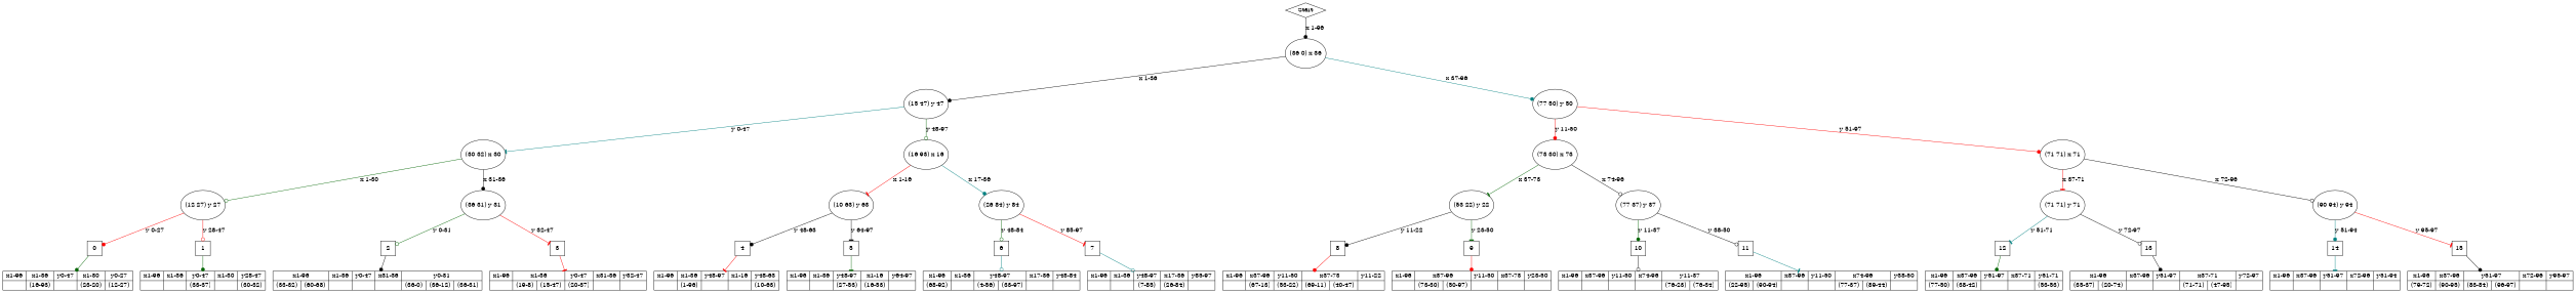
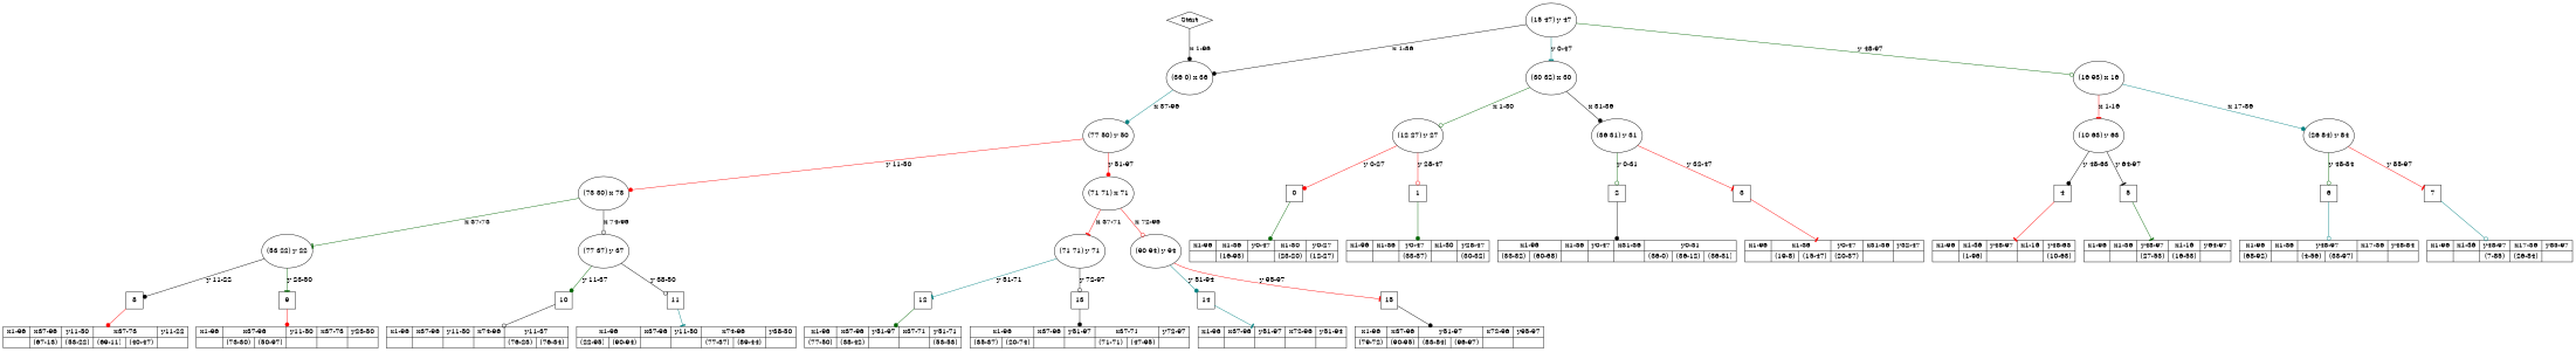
  digraph {
    node [shape=rectangle]
    edge [arrowhead=dot color=red]
    n1 [label=Start shape=diamond]
    n2 [height=1 label="(36 0) x 36" width=1 shape=""]
    n3 [height=1 label="(15 47) y 47" width=1 shape=""]
    n4 [height=1 label="(77 50) y 50" width=1 shape=""]
    n5 [height=1 label="(30 32) x 30" width=1 shape=""]
    n6 [height=1 label="(16 93) x 16" width=1 shape=""]
    n7 [height=1 label="(73 30) x 73" width=1 shape=""]
    n8 [height=1 label="(71 71) x 71" width=1 shape=""]
    n9 [height=1 label="(12 27) y 27" width=1 shape=""]
    n10 [height=1 label="(36 31) y 31" width=1 shape=""]
    n11 [height=1 label="(10 63) y 63" width=1 shape=""]
    n12 [height=1 label="(26 84) y 84" width=1 shape=""]
    n13 [height=0.5 label=0 width=0.5]
    n14 [height=0.5 label=1 width=0.5]
    n15 [height=0.5 label=2 width=0.5]
    n16 [height=0.5 label=3 width=0.5]
    n17 [label=" {x1-96|{}}|{x1-36|{ (16-93)}}|{y0-47|{}}|{x1-30|{ (23-20)}}|{y0-27|{ (12-27)}}" shape=record]
    n18 [label=" {x1-96|{}}|{x1-36|{}}|{y0-47|{ (33-37)}}|{x1-30|{}}|{y28-47|{ (30-32)}}" shape=record]
    n19 [label=" {x1-96|{ (33-32)|(60-68)}}|{x1-36|{}}|{y0-47|{}}|{x31-36|{}}|{y0-31|{ (36-0)|(36-12)|(36-31)}}" shape=record]
    n20 [label=" {x1-96|{}}|{x1-36|{ (19-8)|(15-47)}}|{y0-47|{ (20-37)}}|{x31-36|{}}|{y32-47|{}}" shape=record]
    n21 [height=0.5 label=4 width=0.5]
    n22 [height=0.5 label=5 width=0.5]
    n23 [height=0.5 label=6 width=0.5]
    n24 [height=0.5 label=7 width=0.5]
    n25 [label=" {x1-96|{}}|{x1-36|{ (1-96)}}|{y48-97|{}}|{x1-16|{}}|{y48-63|{ (10-63)}}" shape=record]
    n26 [label=" {x1-96|{}}|{x1-36|{}}|{y48-97|{ (27-53)}}|{x1-16|{ (16-53)}}|{y64-97|{}}" shape=record]
    n27 [label=" {x1-96|{ (68-92)}}|{x1-36|{}}|{y48-97|{ (4-56)|(33-97)}}|{x17-36|{}}|{y48-84|{}}" shape=record]
    n28 [label=" {x1-96|{}}|{x1-36|{}}|{y48-97|{ (7-85)}}|{x17-36|{ (26-84)}}|{y85-97|{}}" shape=record]
    n29 [height=1 label="(53 22) y 22" width=1 shape=""]
    n30 [height=1 label="(77 37) y 37" width=1 shape=""]
    n31 [height=1 label="(71 71) y 71" width=1 shape=""]
    n32 [height=1 label="(90 94) y 94" width=1 shape=""]
    n33 [height=0.5 label=8 width=0.5]
    n34 [height=0.5 label=9 width=0.5]
    n35 [height=0.5 label=10 width=0.5]
    n36 [height=0.5 label=11 width=0.5]
    n37 [label=" {x1-96|{}}|{x37-96|{ (67-13)}}|{y11-50|{ (53-22)}}|{x37-73|{ (69-11)|(40-47)}}|{y11-22|{}}" shape=record]
    n38 [label=" {x1-96|{}}|{x37-96|{ (73-30)|(50-97)}}|{y11-50|{}}|{x37-73|{}}|{y23-50|{}}" shape=record]
    n39 [label=" {x1-96|{}}|{x37-96|{}}|{y11-50|{}}|{x74-96|{}}|{y11-37|{ (76-23)|(76-34)}}" shape=record]
    n40 [label=" {x1-96|{ (22-95)|(90-94)}}|{x37-96|{}}|{y11-50|{}}|{x74-96|{ (77-37)|(89-44)}}|{y38-50|{}}" shape=record]
    n41 [height=0.5 label=12 width=0.5]
    n42 [height=0.5 label=13 width=0.5]
    n43 [height=0.5 label=14 width=0.5]
    n44 [height=0.5 label=15 width=0.5]
    n45 [label=" {x1-96|{ (77-50)}}|{x37-96|{ (38-42)}}|{y51-97|{}}|{x37-71|{}}|{y51-71|{ (53-53)}}" shape=record]
    n46 [label=" {x1-96|{ (35-37)|(20-74)}}|{x37-96|{}}|{y51-97|{}}|{x37-71|{ (71-71)|(47-95)}}|{y72-97|{}}" shape=record]
    n47 [label=" {x1-96|{}}|{x37-96|{}}|{y51-97|{}}|{x72-96|{}}|{y51-94|{}}" shape=record]
    n48 [label=" {x1-96|{ (79-72)}}|{x37-96|{ (90-95)}}|{y51-97|{ (83-84)|(96-97)}}|{x72-96|{}}|{y95-97|{}}" shape=record]
    n1 -> n2 [color=black label="x 1-96"]
-   n2 -> n3 [color=black label="x 1-36"]
+   n3 -> n2 [color=black label="x 1-36"]
    n2 -> n4 [color=teal label="x 37-96"]
    n3 -> n5 [arrowhead=tee color=teal label="y 0-47"]
    n3 -> n6 [arrowhead=odot color=darkgreen label="y 48-97"]
    n4 -> n7 [label="y 11-50"]
    n4 -> n8 [label="y 51-97"]
    n5 -> n9 [arrowhead=odot color=darkgreen label="x 1-30"]
    n5 -> n10 [color=black label="x 31-36"]
    n6 -> n11 [arrowhead=tee label="x 1-16"]
    n6 -> n12 [color=teal label="x 17-36"]
    n7 -> n29 [arrowhead=tee color=darkgreen label="x 37-73"]
    n7 -> n30 [arrowhead=odot color=black label="x 74-96"]
    n8 -> n31 [arrowhead=tee label="x 37-71"]
-   n8 -> n32 [arrowhead=odot color=black label="x 72-96"]
+   n8 -> n32 [arrowhead=odot label="x 72-96"]
    n9 -> n13 [label="y 0-27"]
    n9 -> n14 [arrowhead=odot label="y 28-47"]
    n10 -> n15 [arrowhead=odot color=darkgreen label="y 0-31"]
    n10 -> n16 [arrowhead=tee label="y 32-47"]
    n11 -> n21 [color=black label="y 48-63"]
    n11 -> n22 [arrowhead=tee color=black label="y 64-97"]
    n12 -> n23 [arrowhead=odot color=darkgreen label="y 48-84"]
    n12 -> n24 [arrowhead=tee label="y 85-97"]
    n13 -> n17 [color=darkgreen]
    n14 -> n18 [color=darkgreen]
    n15 -> n19 [color=black]
    n16 -> n20 [arrowhead=tee]
    n21 -> n25 [arrowhead=tee]
    n22 -> n26 [arrowhead=tee color=darkgreen]
    n23 -> n27 [arrowhead=odot color=teal]
    n24 -> n28 [arrowhead=odot color=teal]
    n29 -> n33 [color=black label="y 11-22"]
    n29 -> n34 [arrowhead=tee color=darkgreen label="y 23-50"]
    n30 -> n35 [color=darkgreen label="y 11-37"]
    n30 -> n36 [arrowhead=odot color=black label="y 38-50"]
    n31 -> n41 [arrowhead=tee color=teal label="y 51-71"]
    n31 -> n42 [arrowhead=odot color=black label="y 72-97"]
    n32 -> n43 [color=teal label="y 51-94"]
    n32 -> n44 [arrowhead=tee label="y 95-97"]
    n33 -> n37
    n34 -> n38
    n35 -> n39 [arrowhead=odot color=black]
    n36 -> n40 [arrowhead=tee color=teal]
    n41 -> n45 [color=darkgreen]
    n42 -> n46 [color=black]
    n43 -> n47 [arrowhead=tee color=teal]
    n44 -> n48 [color=black]
  }
